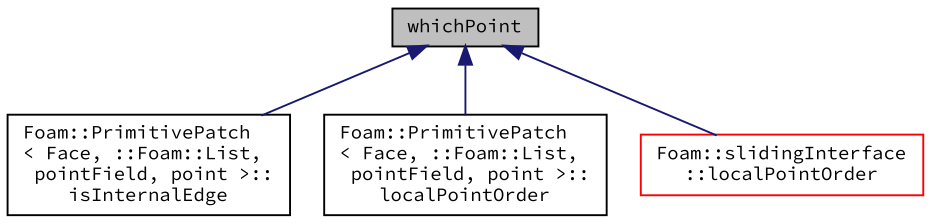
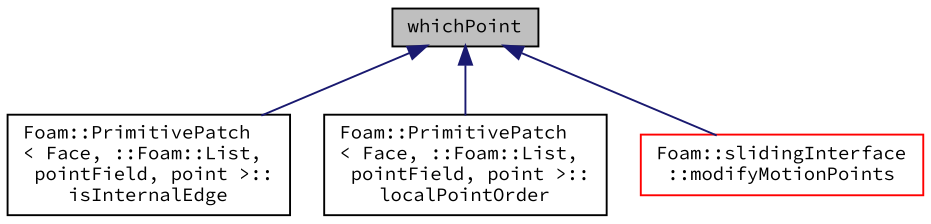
  digraph {
    rankdir=TB
    fontname="Source Code Pro"
    node [color=black fontname="Source Code Pro" fontsize=10 shape=record]
    edge [color=midnightblue dir=back fontname="Source Code Pro" fontsize=10 labelfontname=Helvetica labelfontsize=10 style=solid]
    n1 [fillcolor=grey75 fontcolor=black height=0.2 label=whichPoint style=filled width=0.4]
    n2 [height=0.2 label="Foam::PrimitivePatch\l\< Face, ::Foam::List,\l pointField, point \>::\lisInternalEdge" width=0.4]
    n3 [height=0.2 label="Foam::PrimitivePatch\l\< Face, ::Foam::List,\l pointField, point \>::\llocalPointOrder" width=0.4]
-   n4 [color=red height=0.2 label="Foam::slidingInterface\l::localPointOrder" width=0.4]
+   n4 [color=red height=0.2 label="Foam::slidingInterface\l::modifyMotionPoints" width=0.4]
    n1 -> n2
    n1 -> n3
    n1 -> n4
  }
